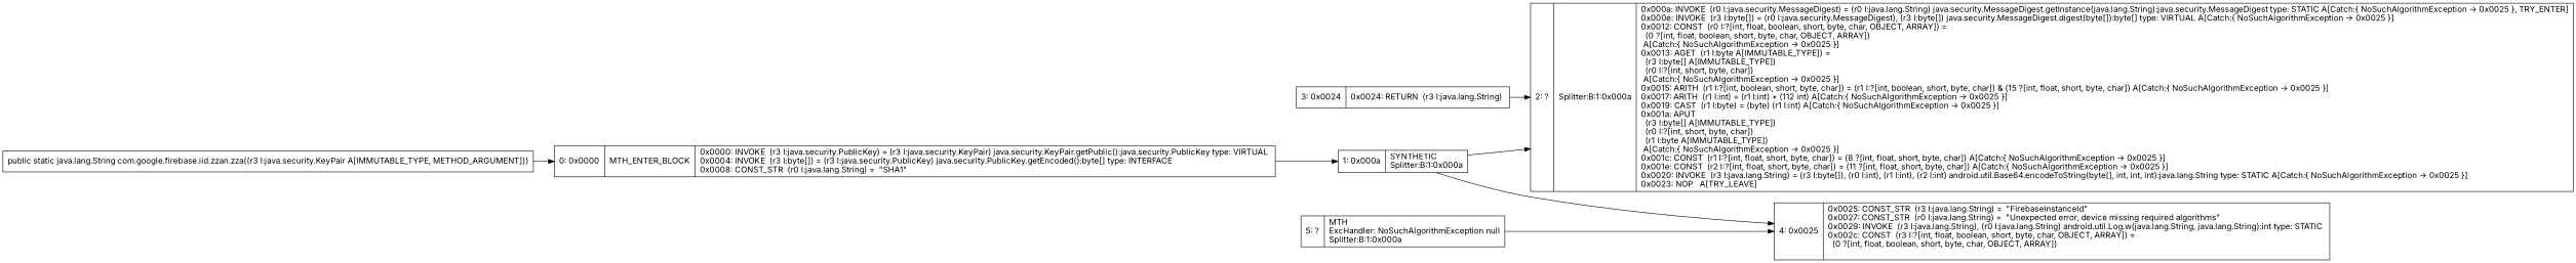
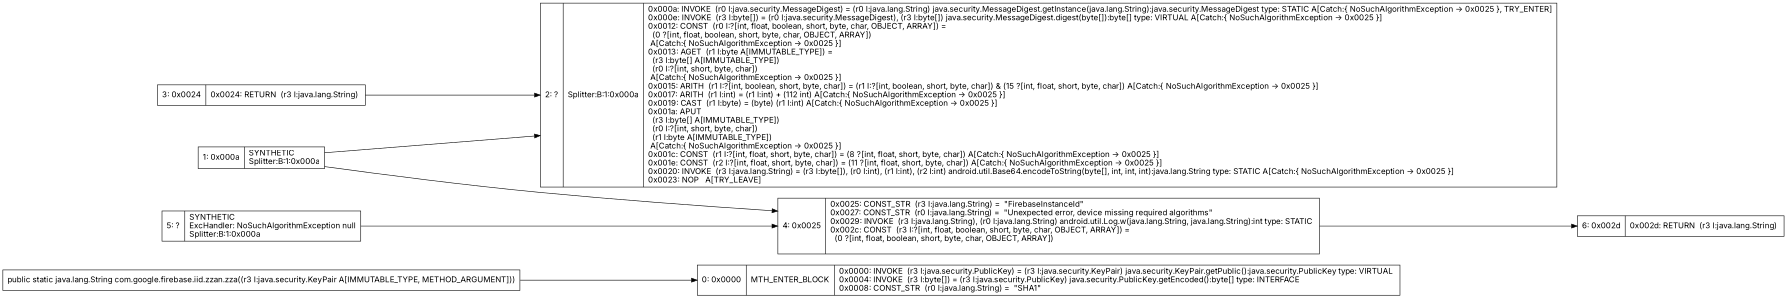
  digraph {
    fontname=Inter
    rankdir=LR
    node [fontname=Inter shape=record]
    edge [fontname=Inter]
    n1 [label="{0\:\ 0x0000|MTH_ENTER_BLOCK\l|0x0000: INVOKE  (r3 I:java.security.PublicKey) = (r3 I:java.security.KeyPair) java.security.KeyPair.getPublic():java.security.PublicKey type: VIRTUAL \l0x0004: INVOKE  (r3 I:byte[]) = (r3 I:java.security.PublicKey) java.security.PublicKey.getEncoded():byte[] type: INTERFACE \l0x0008: CONST_STR  (r0 I:java.lang.String) =  \"SHA1\" \l}"]
    n2 [label="{1\:\ 0x000a|SYNTHETIC\lSplitter:B:1:0x000a\l}"]
    n3 [label="{2\:\ ?|Splitter:B:1:0x000a\l|0x000a: INVOKE  (r0 I:java.security.MessageDigest) = (r0 I:java.lang.String) java.security.MessageDigest.getInstance(java.lang.String):java.security.MessageDigest type: STATIC A[Catch:\{ NoSuchAlgorithmException \-\> 0x0025 \}, TRY_ENTER]\l0x000e: INVOKE  (r3 I:byte[]) = (r0 I:java.security.MessageDigest), (r3 I:byte[]) java.security.MessageDigest.digest(byte[]):byte[] type: VIRTUAL A[Catch:\{ NoSuchAlgorithmException \-\> 0x0025 \}]\l0x0012: CONST  (r0 I:?[int, float, boolean, short, byte, char, OBJECT, ARRAY]) = \l  (0 ?[int, float, boolean, short, byte, char, OBJECT, ARRAY])\l A[Catch:\{ NoSuchAlgorithmException \-\> 0x0025 \}]\l0x0013: AGET  (r1 I:byte A[IMMUTABLE_TYPE]) = \l  (r3 I:byte[] A[IMMUTABLE_TYPE])\l  (r0 I:?[int, short, byte, char])\l A[Catch:\{ NoSuchAlgorithmException \-\> 0x0025 \}]\l0x0015: ARITH  (r1 I:?[int, boolean, short, byte, char]) = (r1 I:?[int, boolean, short, byte, char]) & (15 ?[int, float, short, byte, char]) A[Catch:\{ NoSuchAlgorithmException \-\> 0x0025 \}]\l0x0017: ARITH  (r1 I:int) = (r1 I:int) + (112 int) A[Catch:\{ NoSuchAlgorithmException \-\> 0x0025 \}]\l0x0019: CAST  (r1 I:byte) = (byte) (r1 I:int) A[Catch:\{ NoSuchAlgorithmException \-\> 0x0025 \}]\l0x001a: APUT  \l  (r3 I:byte[] A[IMMUTABLE_TYPE])\l  (r0 I:?[int, short, byte, char])\l  (r1 I:byte A[IMMUTABLE_TYPE])\l A[Catch:\{ NoSuchAlgorithmException \-\> 0x0025 \}]\l0x001c: CONST  (r1 I:?[int, float, short, byte, char]) = (8 ?[int, float, short, byte, char]) A[Catch:\{ NoSuchAlgorithmException \-\> 0x0025 \}]\l0x001e: CONST  (r2 I:?[int, float, short, byte, char]) = (11 ?[int, float, short, byte, char]) A[Catch:\{ NoSuchAlgorithmException \-\> 0x0025 \}]\l0x0020: INVOKE  (r3 I:java.lang.String) = (r3 I:byte[]), (r0 I:int), (r1 I:int), (r2 I:int) android.util.Base64.encodeToString(byte[], int, int, int):java.lang.String type: STATIC A[Catch:\{ NoSuchAlgorithmException \-\> 0x0025 \}]\l0x0023: NOP   A[TRY_LEAVE]\l}"]
    n4 [label="{4\:\ 0x0025|0x0025: CONST_STR  (r3 I:java.lang.String) =  \"FirebaseInstanceId\" \l0x0027: CONST_STR  (r0 I:java.lang.String) =  \"Unexpected error, device missing required algorithms\" \l0x0029: INVOKE  (r3 I:java.lang.String), (r0 I:java.lang.String) android.util.Log.w(java.lang.String, java.lang.String):int type: STATIC \l0x002c: CONST  (r3 I:?[int, float, boolean, short, byte, char, OBJECT, ARRAY]) = \l  (0 ?[int, float, boolean, short, byte, char, OBJECT, ARRAY])\l \l}"]
-   n5 [label="{5\:\ ?|MTH\lExcHandler: NoSuchAlgorithmException null\lSplitter:B:1:0x000a\l}"]
+   n5 [label="{5\:\ ?|SYNTHETIC\lExcHandler: NoSuchAlgorithmException null\lSplitter:B:1:0x000a\l}"]
    n6 [label="{3\:\ 0x0024|0x0024: RETURN  (r3 I:java.lang.String) \l}"]
+   n7 [label="{6\:\ 0x002d|0x002d: RETURN  (r3 I:java.lang.String) \l}"]
    n8 [label="{public static java.lang.String com.google.firebase.iid.zzan.zza((r3 I:java.security.KeyPair A[IMMUTABLE_TYPE, METHOD_ARGUMENT])) }"]
-   n1 -> n2
    n2 -> n3
    n2 -> n4
+   n4 -> n7
    n5 -> n4
    n6 -> n3
    n8 -> n1
  }
